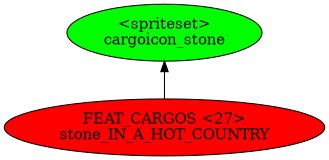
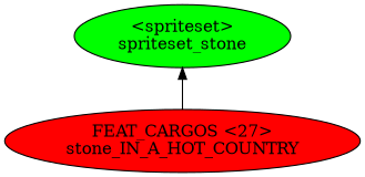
  digraph {
    rankdir=BT
    node [style=filled]
-   n1 [fillcolor=green label="<spriteset>\ncargoicon_stone"]
+   n1 [fillcolor=green label="<spriteset>\nspriteset_stone"]
    n2 [fillcolor=red label="FEAT_CARGOS <27>\nstone_IN_A_HOT_COUNTRY"]
    n2 -> n1
  }
